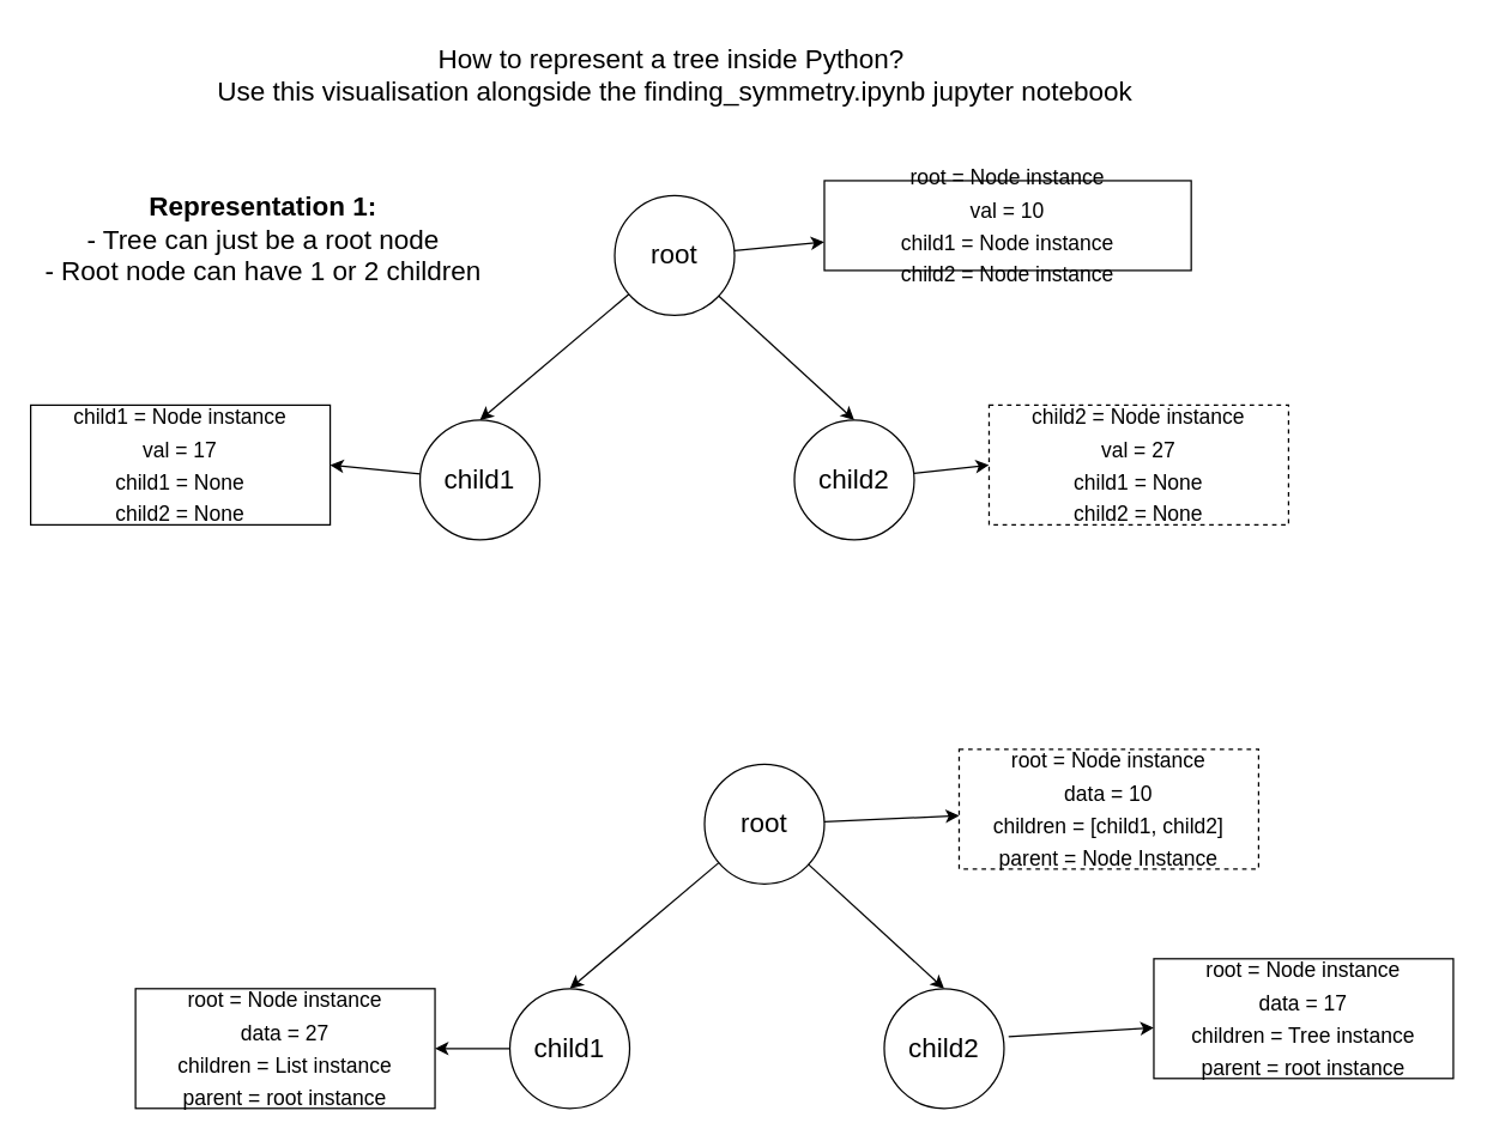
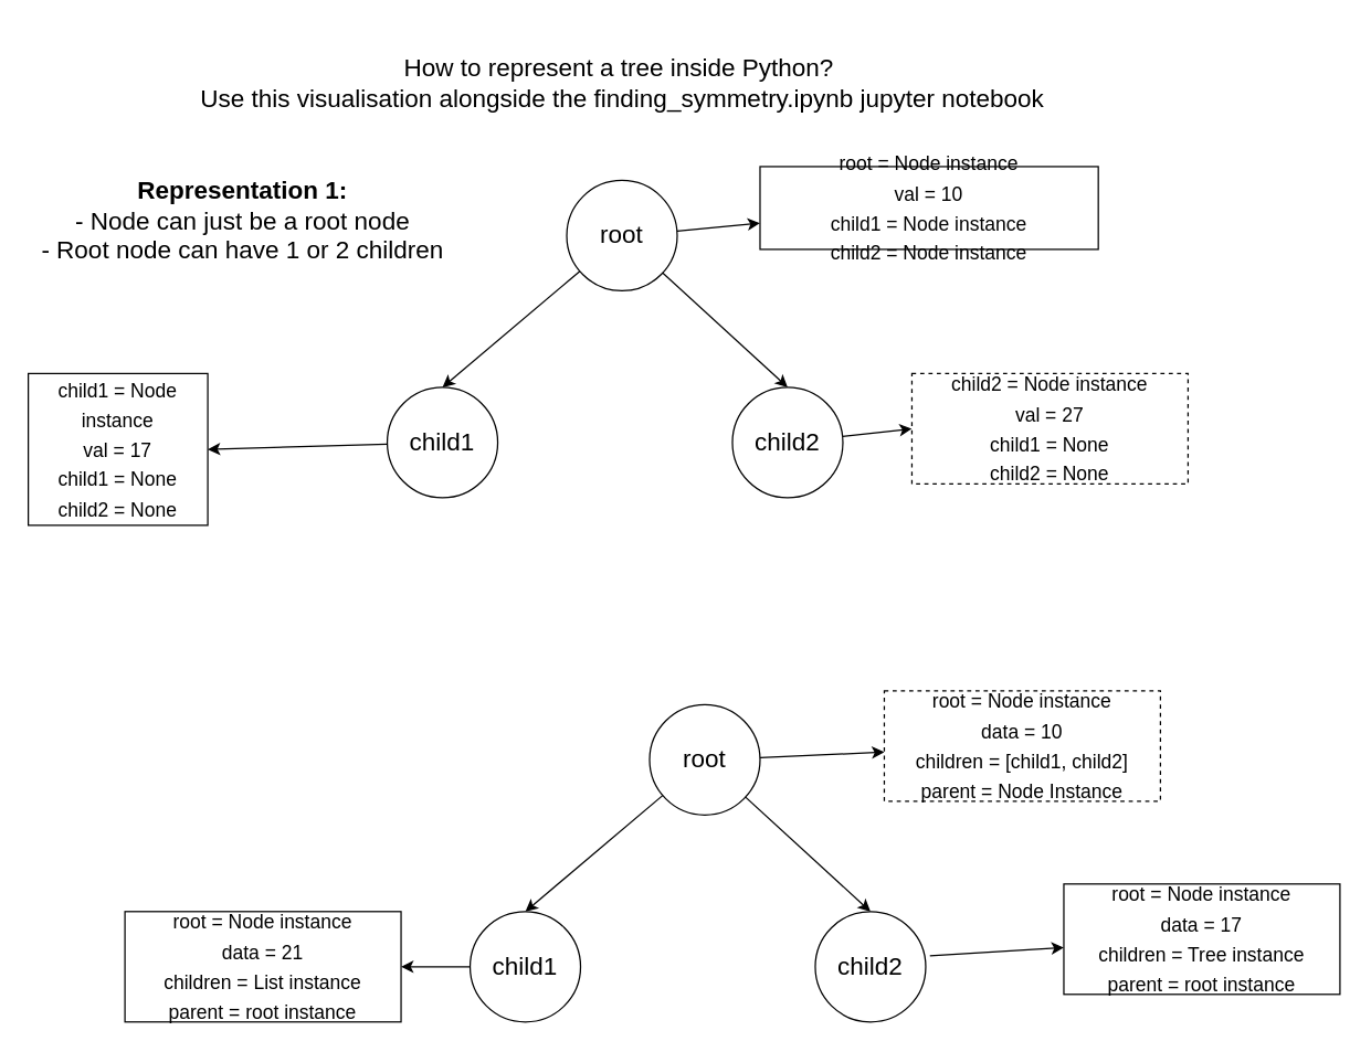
  <mxCell id="0" />
  <mxCell id="1" parent="0" />
- <mxCell id="2" value="&lt;font style=&quot;font-size: 18px;&quot;&gt;How to represent a tree inside Python?&amp;nbsp;&lt;br&gt;Use this visualisation alongside the finding_symmetry.ipynb jupyter notebook&lt;br&gt;&lt;/font&gt;" style="text;html=1;align=center;verticalAlign=middle;resizable=0;points=[];autosize=1;strokeColor=none;fillColor=none;" vertex="1" parent="1"><mxGeometry x="135" y="20" width="630" height="60" as="geometry" /></mxCell>
+ <mxCell id="2" value="&lt;font style=&quot;font-size: 18px;&quot;&gt;How to represent a tree inside Python?&amp;nbsp;&lt;br&gt;Use this visualisation alongside the finding_symmetry.ipynb jupyter notebook&lt;br&gt;&lt;/font&gt;" style="text;html=1;align=center;verticalAlign=middle;resizable=0;points=[];autosize=1;strokeColor=none;fillColor=none;" vertex="1" parent="1"><mxGeometry x="135" y="30" width="630" height="60" as="geometry" /></mxCell>
  <mxCell id="3" style="edgeStyle=none;html=1;entryX=0.5;entryY=0;entryDx=0;entryDy=0;fontSize=18;" edge="1" parent="1" source="6" target="8"><mxGeometry relative="1" as="geometry" /></mxCell>
  <mxCell id="4" style="edgeStyle=none;html=1;entryX=0.5;entryY=0;entryDx=0;entryDy=0;fontSize=18;" edge="1" parent="1" source="6" target="10"><mxGeometry relative="1" as="geometry" /></mxCell>
  <mxCell id="5" value="" style="edgeStyle=none;html=1;fontSize=18;" edge="1" parent="1" source="6" target="19"><mxGeometry relative="1" as="geometry" /></mxCell>
  <mxCell id="6" value="root" style="ellipse;whiteSpace=wrap;html=1;fontSize=18;" vertex="1" parent="1"><mxGeometry x="410" y="130" width="80" height="80" as="geometry" /></mxCell>
  <mxCell id="7" style="edgeStyle=none;html=1;entryX=1;entryY=0.5;entryDx=0;entryDy=0;fontSize=14;" edge="1" parent="1" source="8" target="20"><mxGeometry relative="1" as="geometry" /></mxCell>
  <mxCell id="8" value="child1" style="ellipse;whiteSpace=wrap;html=1;fontSize=18;" vertex="1" parent="1"><mxGeometry x="280" y="280" width="80" height="80" as="geometry" /></mxCell>
  <mxCell id="9" style="edgeStyle=none;html=1;entryX=0;entryY=0.5;entryDx=0;entryDy=0;fontSize=14;" edge="1" parent="1" source="10" target="21"><mxGeometry relative="1" as="geometry" /></mxCell>
  <mxCell id="10" value="child2" style="ellipse;whiteSpace=wrap;html=1;fontSize=18;" vertex="1" parent="1"><mxGeometry x="530" y="280" width="80" height="80" as="geometry" /></mxCell>
- <mxCell id="11" value="&lt;b&gt;Representation 1:&lt;/b&gt;&lt;br&gt;- Tree can just be a root node&lt;br&gt;- Root node can have 1 or 2 children" style="text;html=1;align=center;verticalAlign=middle;resizable=0;points=[];autosize=1;strokeColor=none;fillColor=none;fontSize=18;" vertex="1" parent="1"><mxGeometry x="20" y="120" width="310" height="80" as="geometry" /></mxCell>
+ <mxCell id="11" value="&lt;b&gt;Representation 1:&lt;/b&gt;&lt;br&gt;- Node can just be a root node&lt;br&gt;- Root node can have 1 or 2 children" style="text;html=1;align=center;verticalAlign=middle;resizable=0;points=[];autosize=1;strokeColor=none;fillColor=none;fontSize=18;" vertex="1" parent="1"><mxGeometry x="20" y="120" width="310" height="80" as="geometry" /></mxCell>
  <mxCell id="12" style="edgeStyle=none;html=1;entryX=0.5;entryY=0;entryDx=0;entryDy=0;fontSize=18;" edge="1" source="15" target="17" parent="1"><mxGeometry relative="1" as="geometry" /></mxCell>
  <mxCell id="13" style="edgeStyle=none;html=1;entryX=0.5;entryY=0;entryDx=0;entryDy=0;fontSize=18;" edge="1" source="15" target="18" parent="1"><mxGeometry relative="1" as="geometry" /></mxCell>
  <mxCell id="14" style="edgeStyle=none;html=1;fontSize=14;" edge="1" parent="1" source="15" target="22"><mxGeometry relative="1" as="geometry" /></mxCell>
  <mxCell id="15" value="root" style="ellipse;whiteSpace=wrap;html=1;fontSize=18;" vertex="1" parent="1"><mxGeometry x="470" y="510" width="80" height="80" as="geometry" /></mxCell>
  <mxCell id="16" style="edgeStyle=none;html=1;fontSize=14;" edge="1" parent="1" source="17" target="25"><mxGeometry relative="1" as="geometry" /></mxCell>
  <mxCell id="17" value="child1" style="ellipse;whiteSpace=wrap;html=1;fontSize=18;" vertex="1" parent="1"><mxGeometry x="340" y="660" width="80" height="80" as="geometry" /></mxCell>
  <mxCell id="18" value="child2" style="ellipse;whiteSpace=wrap;html=1;fontSize=18;" vertex="1" parent="1"><mxGeometry x="590" y="660" width="80" height="80" as="geometry" /></mxCell>
  <mxCell id="19" value="&lt;font style=&quot;font-size: 14px;&quot;&gt;root = Node instance&lt;br&gt;val = 10&lt;br&gt;child1 = Node instance&lt;br&gt;child2 = Node instance&lt;/font&gt;" style="whiteSpace=wrap;html=1;fontSize=18;" vertex="1" parent="1"><mxGeometry x="550" y="120" width="245" height="60" as="geometry" /></mxCell>
- <mxCell id="20" value="&lt;font style=&quot;font-size: 14px;&quot;&gt;child1 = Node instance&lt;br&gt;val = 17&lt;br&gt;child1 = None&lt;br&gt;child2 = None&lt;/font&gt;" style="whiteSpace=wrap;html=1;fontSize=18;" vertex="1" parent="1"><mxGeometry x="20" y="270" width="200" height="80" as="geometry" /></mxCell>
+ <mxCell id="20" value="&lt;font style=&quot;font-size: 14px;&quot;&gt;child1 = Node instance&lt;br&gt;val = 17&lt;br&gt;child1 = None&lt;br&gt;child2 = None&lt;/font&gt;" style="whiteSpace=wrap;html=1;fontSize=18;" vertex="1" parent="1"><mxGeometry x="20" y="270" width="130" height="110" as="geometry" /></mxCell>
  <mxCell id="21" value="&lt;font style=&quot;font-size: 14px;&quot;&gt;child2 = Node instance&lt;br&gt;val = 27&lt;br&gt;child1 = None&lt;br&gt;child2 = None&lt;/font&gt;" style="whiteSpace=wrap;html=1;fontSize=18;dashed=1;" vertex="1" parent="1"><mxGeometry x="660" y="270" width="200" height="80" as="geometry" /></mxCell>
  <mxCell id="22" value="&lt;font style=&quot;font-size: 14px;&quot;&gt;root = Node instance&lt;br&gt;data = 10&lt;br&gt;children = [child1, child2]&lt;br&gt;parent = Node Instance&lt;br&gt;&lt;/font&gt;" style="whiteSpace=wrap;html=1;fontSize=18;dashed=1;" vertex="1" parent="1"><mxGeometry x="640" y="500" width="200" height="80" as="geometry" /></mxCell>
  <mxCell id="23" style="edgeStyle=none;html=1;fontSize=14;exitX=1.038;exitY=0.4;exitDx=0;exitDy=0;exitPerimeter=0;" edge="1" target="24" parent="1" source="18"><mxGeometry relative="1" as="geometry"><mxPoint x="680" y="688.463" as="sourcePoint" /></mxGeometry></mxCell>
  <mxCell id="24" value="&lt;font style=&quot;font-size: 14px;&quot;&gt;root = Node instance&lt;br&gt;data = 17&lt;br&gt;children = Tree instance&lt;br&gt;parent = root instance&lt;br&gt;&lt;/font&gt;" style="whiteSpace=wrap;html=1;fontSize=18;" vertex="1" parent="1"><mxGeometry x="770.03" y="640" width="200" height="80" as="geometry" /></mxCell>
- <mxCell id="25" value="&lt;font style=&quot;font-size: 14px;&quot;&gt;root = Node instance&lt;br&gt;data = 27&lt;br&gt;children = List instance&lt;br&gt;parent = root instance&lt;br&gt;&lt;/font&gt;" style="whiteSpace=wrap;html=1;fontSize=18;" vertex="1" parent="1"><mxGeometry x="90" y="660" width="200" height="80" as="geometry" /></mxCell>
+ <mxCell id="25" value="&lt;font style=&quot;font-size: 14px;&quot;&gt;root = Node instance&lt;br&gt;data = 21&lt;br&gt;children = List instance&lt;br&gt;parent = root instance&lt;br&gt;&lt;/font&gt;" style="whiteSpace=wrap;html=1;fontSize=18;" vertex="1" parent="1"><mxGeometry x="90" y="660" width="200" height="80" as="geometry" /></mxCell>
